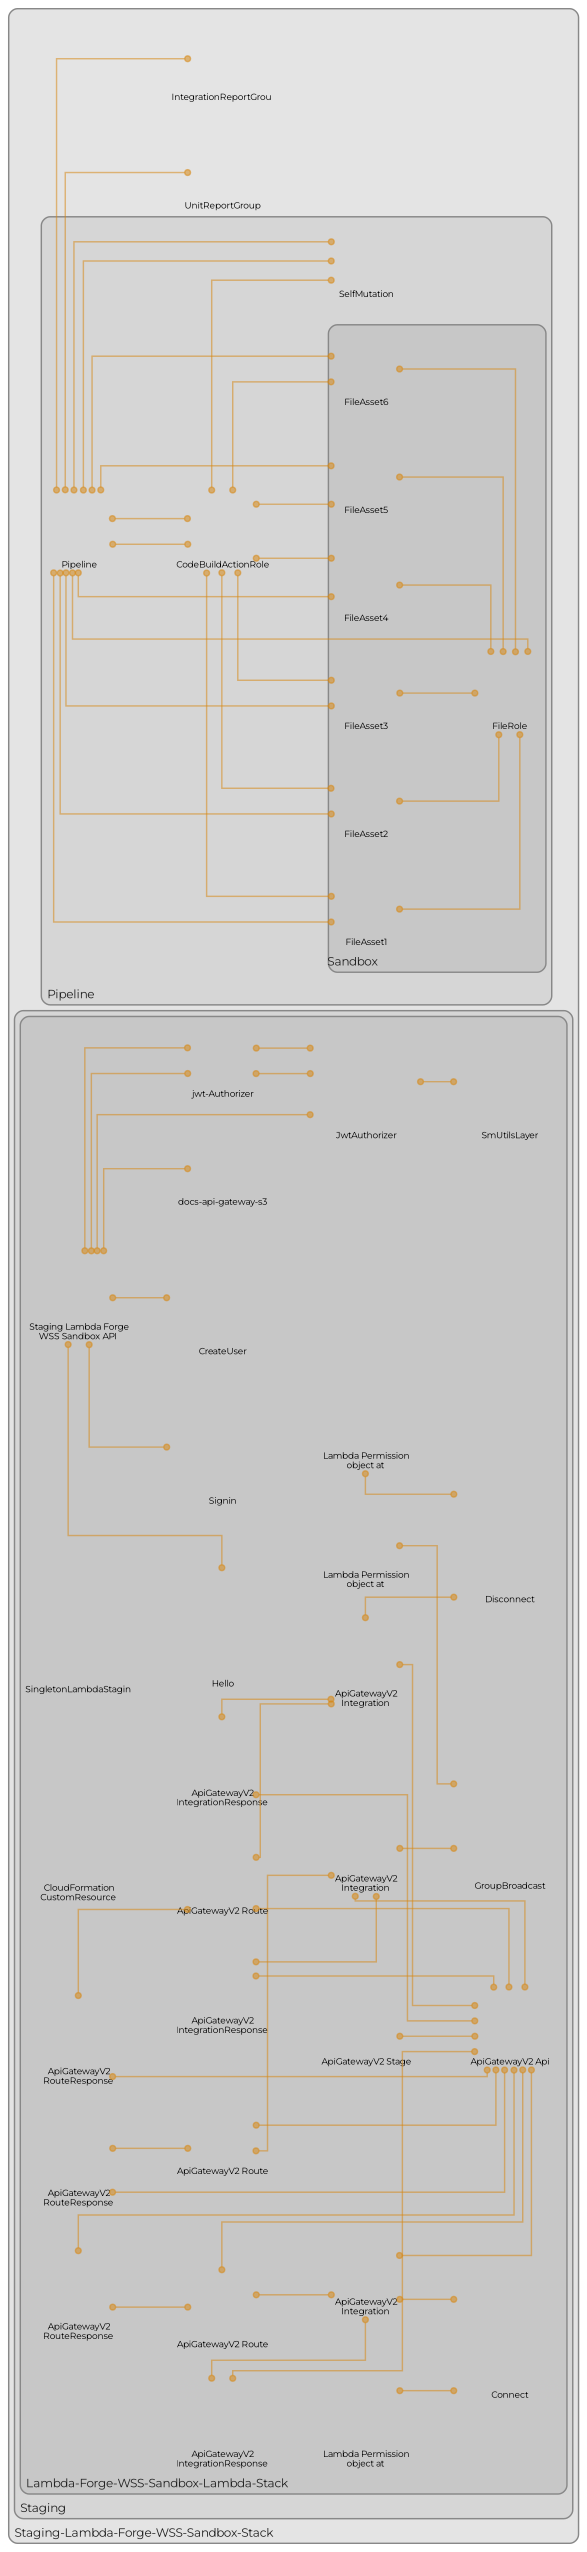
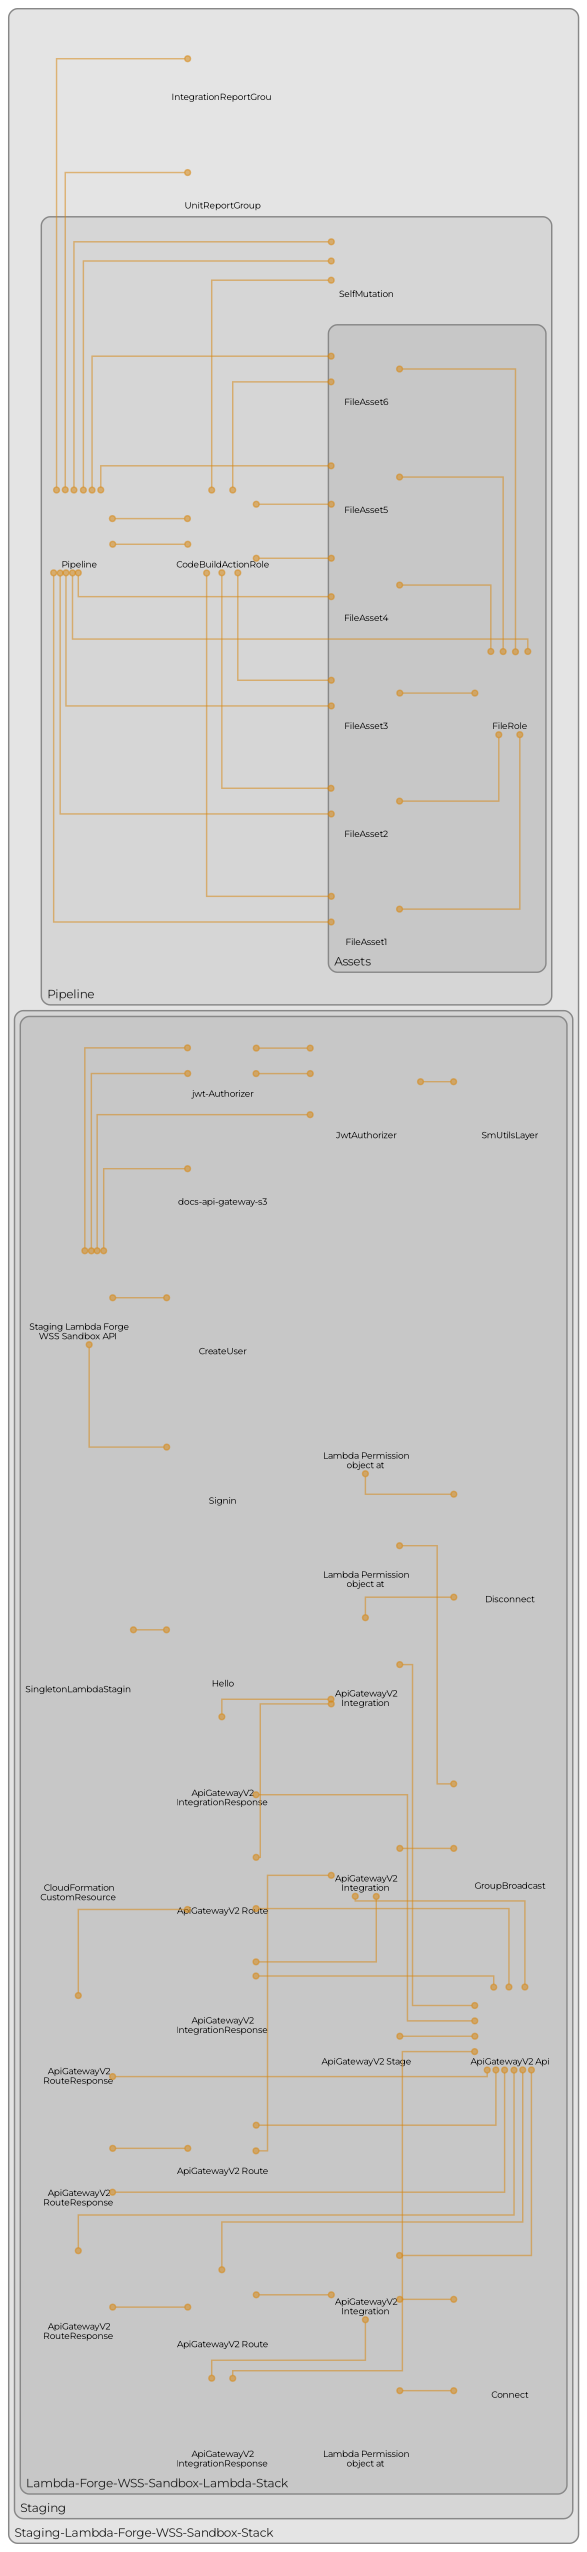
  digraph {
    compound=true
    fontcolor="#222222"
    fontname=Montserrat
    fontsize=15
    nodesep=0.60
    rankdir=LR
    ranksep=0.75
    splines=ortho
    node [fixedsize=true fontname=Montserrat fontsize=12 labelloc=b margin=8 penwidth=0 shape="node" style=rounded]
    edge [arrowhead=dot arrowtail=dot color="#D5871488" dir=both fontname=Montserrat penwidth=2]
    n1 [height=1.466 label=" FileRole" width=1.2]
    n2 [height=1.466 label=" FileAsset1" width=1.2]
    n3 [height=1.466 label=" FileAsset2" width=1.2]
    n4 [height=1.466 label=" FileAsset3" width=1.2]
    n5 [height=1.466 label=" FileAsset4" width=1.2]
    n6 [height=1.466 label=" FileAsset5" width=1.2]
    n7 [height=1.466 label=" FileAsset6" width=1.2]
    n8 [height=1.466 label=" Pipeline" width=1.2]
    n9 [height=1.466 label=" CodeBuildActionRole" width=1.2]
    n10 [height=1.466 label=" SelfMutation" width=1.2]
    n11 [height=1.682 label=" Staging Lambda Forge\nWSS Sandbox API" width=1.2]
    n12 [height=2.266 label=" SmUtilsLayer" width=2]
    n13 [height=1.466 label=" ApiGatewayV2 Api" width=1.2]
    n14 [height=1.466 label=" ApiGatewayV2 Stage" width=1.2]
    n15 [height=2.4819999999999998 label="\nSingletonLambdaStagin" width=2]
    n16 [height=1.682 label=" CloudFormation\nCustomResource" width=1.2]
    n17 [height=2.266 label=" JwtAuthorizer" width=2]
    n18 [height=1.466 label=" jwt-Authorizer" width=1.2]
    n19 [height=2.266 label=" Hello" width=2]
    n20 [height=2.266 label=" Signin" width=2]
    n21 [height=2.266 label=" CreateUser" width=2]
    n22 [height=2.266 label=" GroupBroadcast" width=2]
    n23 [height=1.682 label=" Lambda Permission\nobject at" width=1.2]
    n24 [height=1.682 label=" ApiGatewayV2\nIntegration" width=1.2]
    n25 [height=1.682 label=" ApiGatewayV2\nIntegrationResponse" width=1.2]
    n26 [height=1.466 label=" ApiGatewayV2 Route" width=1.2]
    n27 [height=1.682 label=" ApiGatewayV2\nRouteResponse" width=1.2]
    n28 [height=2.266 label=" Disconnect" width=2]
    n29 [height=1.682 label=" Lambda Permission\nobject at" width=1.2]
    n30 [height=1.682 label=" ApiGatewayV2\nIntegration" width=1.2]
    n31 [height=1.682 label=" ApiGatewayV2\nIntegrationResponse" width=1.2]
    n32 [height=1.466 label=" ApiGatewayV2 Route" width=1.2]
    n33 [height=1.682 label=" ApiGatewayV2\nRouteResponse" width=1.2]
    n34 [height=2.266 label=" Connect" width=2]
    n35 [height=1.682 label=" Lambda Permission\nobject at" width=1.2]
    n36 [height=1.682 label=" ApiGatewayV2\nIntegration" width=1.2]
    n37 [height=1.682 label=" ApiGatewayV2\nIntegrationResponse" width=1.2]
    n38 [height=1.466 label=" ApiGatewayV2 Route" width=1.2]
    n39 [height=1.682 label=" ApiGatewayV2\nRouteResponse" width=1.2]
    n40 [height=1.466 label=" docs-api-gateway-s3" width=1.2]
    n41 [height=1.466 label=" UnitReportGroup" width=1.2]
    n42 [height=1.682 label="\nIntegrationReportGrou" width=1.2]
    subgraph sub_1 {
      subgraph cluster_2 {
        fillcolor="#e4e4e4"
        fontsize=16
        label="Staging-Lambda-Forge-WSS-Sandbox-Stack"
        labeljust=l
        labelloc=b
        pencolor="#888888"
        penwidth=2
        style="filled,rounded"
        n41
        n42
        subgraph cluster_3 {
          fillcolor="#d6d6d6"
          fontsize=16
          label=Pipeline
          labeljust=l
          labelloc=b
          pencolor="#888888"
          penwidth=2
          style="filled,rounded"
          n8
          n9
          n10
          subgraph cluster_4 {
            fillcolor="#c7c7c7"
            fontsize=16
-           label=Sandbox
+           label=Assets
            labeljust=l
            labelloc=b
            pencolor="#888888"
            penwidth=2
            style="filled,rounded"
            n1
            n2
            n3
            n4
            n5
            n6
            n7
          }
        }
        subgraph cluster_5 {
          fillcolor="#d6d6d6"
          fontsize=16
          label=Staging
          labeljust=l
          labelloc=b
          pencolor="#888888"
          penwidth=2
          style="filled,rounded"
          subgraph cluster_6 {
            fillcolor="#c7c7c7"
            fontsize=16
            label="Lambda-Forge-WSS-Sandbox-Lambda-Stack"
            labeljust=l
            labelloc=b
            pencolor="#888888"
            penwidth=2
            style="filled,rounded"
            n11
            n12
            n13
            n14
            n15
            n16
            n17
            n18
            n19
            n20
            n21
            n22
            n23
            n24
            n25
            n26
            n27
            n28
            n29
            n30
            n31
            n32
            n33
            n34
            n35
            n36
            n37
            n38
            n39
            n40
          }
        }
      }
    }
    n1 -> n8
    n2 -> n1
    n3 -> n1
    n4 -> n1
    n5 -> n1
    n6 -> n1
    n7 -> n1
    n8 -> n2
    n8 -> n3
    n8 -> n4
    n8 -> n5
    n8 -> n6
    n8 -> n7
    n8 -> n9
    n8 -> n10
    n8 -> n41
    n8 -> n42
    n9 -> n2
    n9 -> n3
    n9 -> n4
    n9 -> n5
    n9 -> n6
    n9 -> n7
    n9 -> n8
    n9 -> n10
    n10 -> n8
    n11 -> n18
-   n11 -> n19
+   n15 -> n19
    n11 -> n20
    n11 -> n21
    n11 -> n40
    n14 -> n13
    n17 -> n11
    n17 -> n12
    n17 -> n18
    n18 -> n11
    n18 -> n17
    n23 -> n22
    n24 -> n13
    n24 -> n22
    n25 -> n13
    n25 -> n24
    n26 -> n13
    n26 -> n24
    n27 -> n13
    n27 -> n26
    n29 -> n28
    n30 -> n13
    n30 -> n28
    n31 -> n13
    n31 -> n30
    n32 -> n13
    n32 -> n30
    n33 -> n13
    n33 -> n32
    n35 -> n34
    n36 -> n13
    n36 -> n34
    n37 -> n13
    n37 -> n36
    n38 -> n13
    n38 -> n36
    n39 -> n13
    n39 -> n38
  }
